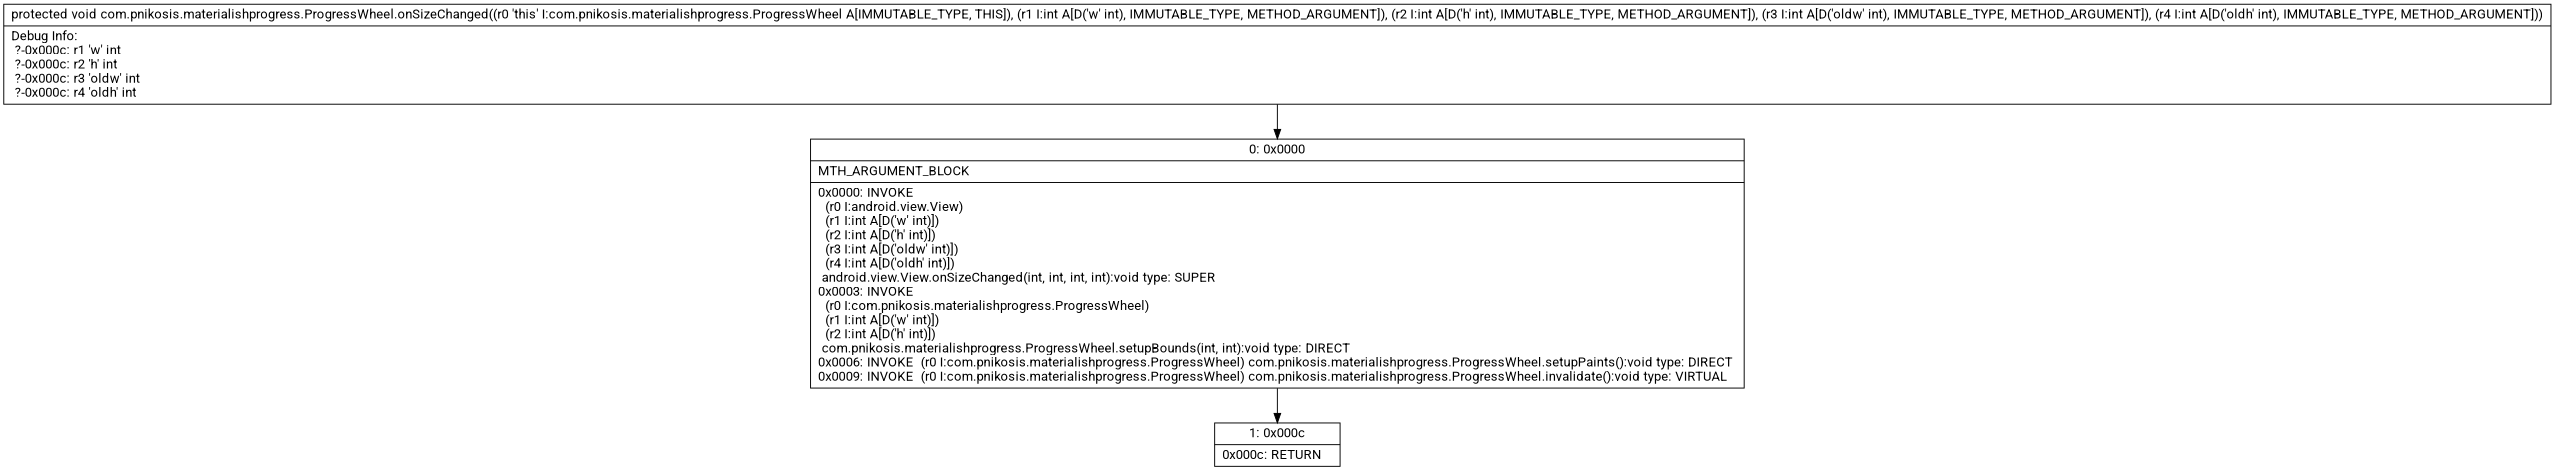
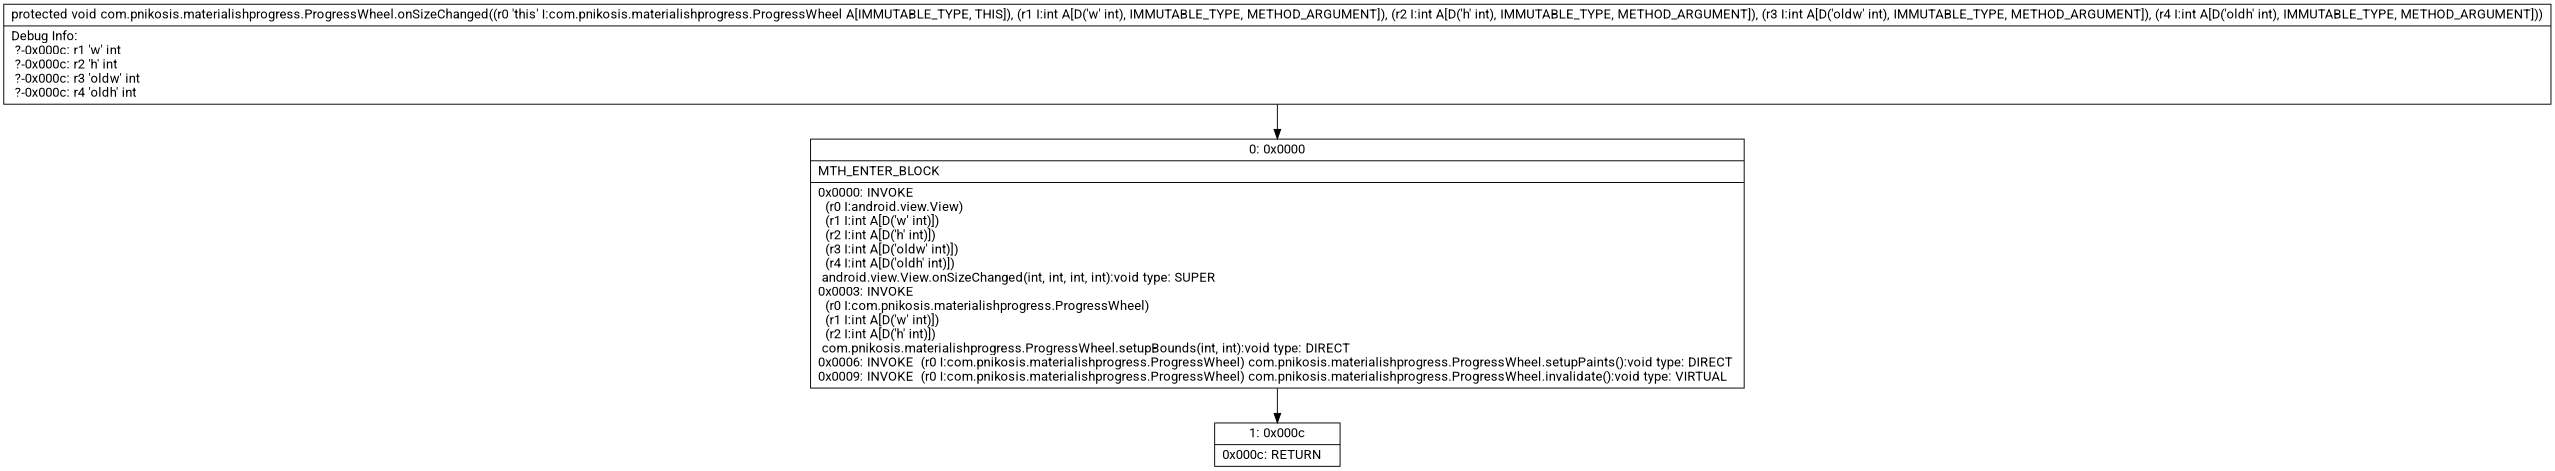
  digraph {
    fontname=Roboto
    node [shape=record fontname=Roboto]
    edge [fontname=Roboto]
-   n1 [label="{0\:\ 0x0000|MTH_ARGUMENT_BLOCK\l|0x0000: INVOKE  \l  (r0 I:android.view.View)\l  (r1 I:int A[D('w' int)])\l  (r2 I:int A[D('h' int)])\l  (r3 I:int A[D('oldw' int)])\l  (r4 I:int A[D('oldh' int)])\l android.view.View.onSizeChanged(int, int, int, int):void type: SUPER \l0x0003: INVOKE  \l  (r0 I:com.pnikosis.materialishprogress.ProgressWheel)\l  (r1 I:int A[D('w' int)])\l  (r2 I:int A[D('h' int)])\l com.pnikosis.materialishprogress.ProgressWheel.setupBounds(int, int):void type: DIRECT \l0x0006: INVOKE  (r0 I:com.pnikosis.materialishprogress.ProgressWheel) com.pnikosis.materialishprogress.ProgressWheel.setupPaints():void type: DIRECT \l0x0009: INVOKE  (r0 I:com.pnikosis.materialishprogress.ProgressWheel) com.pnikosis.materialishprogress.ProgressWheel.invalidate():void type: VIRTUAL \l}"]
+   n1 [label="{0\:\ 0x0000|MTH_ENTER_BLOCK\l|0x0000: INVOKE  \l  (r0 I:android.view.View)\l  (r1 I:int A[D('w' int)])\l  (r2 I:int A[D('h' int)])\l  (r3 I:int A[D('oldw' int)])\l  (r4 I:int A[D('oldh' int)])\l android.view.View.onSizeChanged(int, int, int, int):void type: SUPER \l0x0003: INVOKE  \l  (r0 I:com.pnikosis.materialishprogress.ProgressWheel)\l  (r1 I:int A[D('w' int)])\l  (r2 I:int A[D('h' int)])\l com.pnikosis.materialishprogress.ProgressWheel.setupBounds(int, int):void type: DIRECT \l0x0006: INVOKE  (r0 I:com.pnikosis.materialishprogress.ProgressWheel) com.pnikosis.materialishprogress.ProgressWheel.setupPaints():void type: DIRECT \l0x0009: INVOKE  (r0 I:com.pnikosis.materialishprogress.ProgressWheel) com.pnikosis.materialishprogress.ProgressWheel.invalidate():void type: VIRTUAL \l}"]
    n2 [label="{1\:\ 0x000c|0x000c: RETURN   \l}"]
    n3 [label="{protected void com.pnikosis.materialishprogress.ProgressWheel.onSizeChanged((r0 'this' I:com.pnikosis.materialishprogress.ProgressWheel A[IMMUTABLE_TYPE, THIS]), (r1 I:int A[D('w' int), IMMUTABLE_TYPE, METHOD_ARGUMENT]), (r2 I:int A[D('h' int), IMMUTABLE_TYPE, METHOD_ARGUMENT]), (r3 I:int A[D('oldw' int), IMMUTABLE_TYPE, METHOD_ARGUMENT]), (r4 I:int A[D('oldh' int), IMMUTABLE_TYPE, METHOD_ARGUMENT]))  | Debug Info:\l  ?\-0x000c: r1 'w' int\l  ?\-0x000c: r2 'h' int\l  ?\-0x000c: r3 'oldw' int\l  ?\-0x000c: r4 'oldh' int\l}"]
    n1 -> n2
    n3 -> n1
  }
